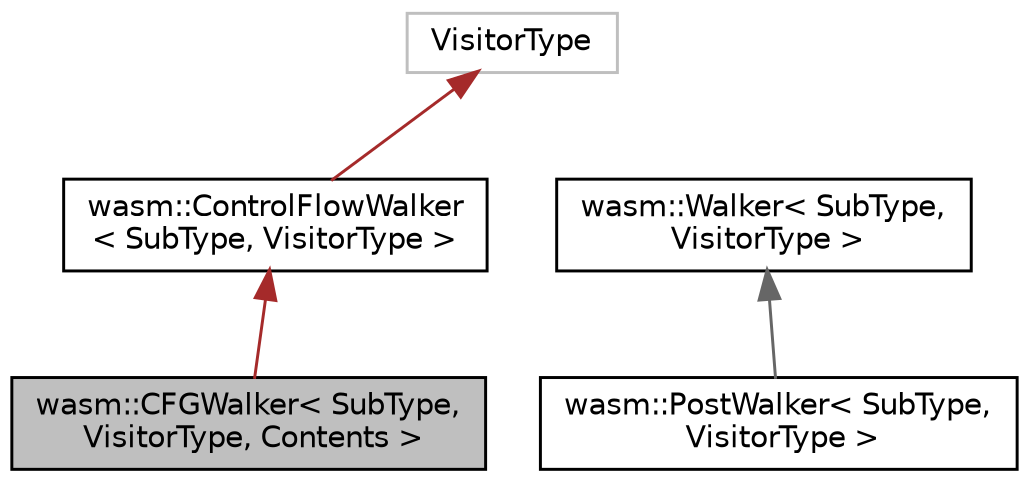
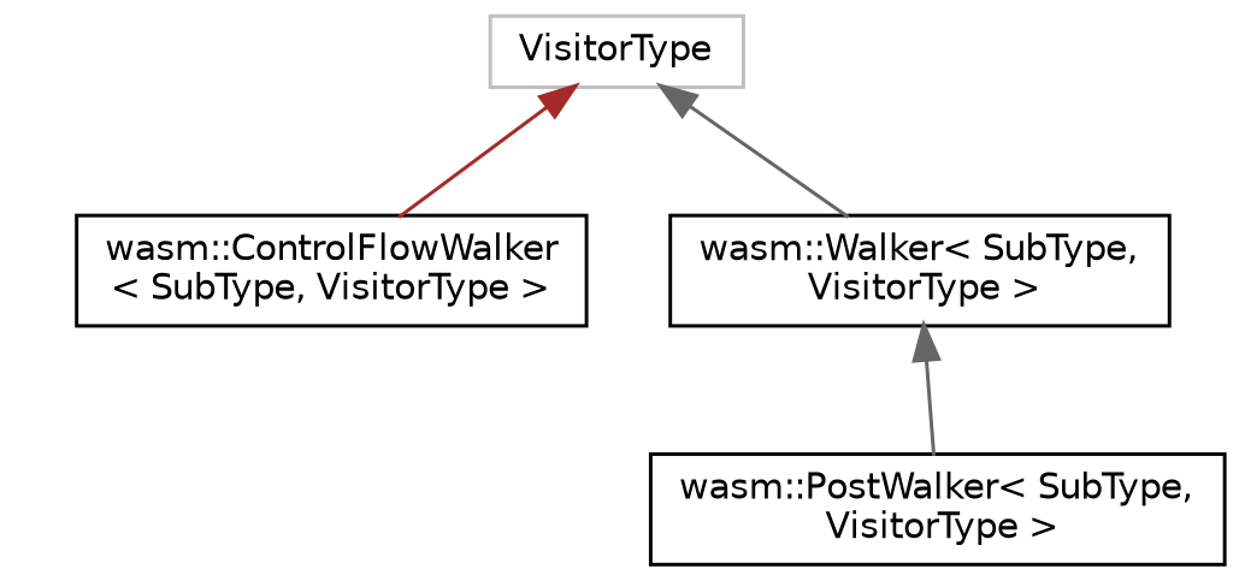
  digraph {
    node [color=black fillcolor=white fontname=Helvetica fontsize=10 shape=record style=filled]
    edge [color=brown dir=back fontname=Helvetica fontsize=10 labelfontname=Helvetica labelfontsize=10 style=solid]
-   n1 [fillcolor=grey75 fontcolor=black height=0.2 label="wasm::CFGWalker\< SubType,\l VisitorType, Contents \>" width=0.4]
    n2 [height=0.2 label="wasm::ControlFlowWalker\l\< SubType, VisitorType \>" width=0.4]
    n3 [height=0.2 label="wasm::PostWalker\< SubType,\l VisitorType \>" width=0.4]
    n4 [height=0.2 label="wasm::Walker\< SubType,\l VisitorType \>" width=0.4]
    n5 [color=grey75 height=0.2 label=VisitorType width=0.4]
-   n2 -> n1
    n4 -> n3 [color=gray40]
    n5 -> n2
+   n5 -> n4 [color=gray40]
  }
